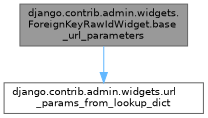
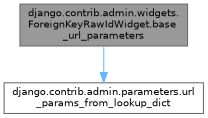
  digraph {
    rankdir=TB
    node [fontname=Helvetica fontsize=10 shape=box style=filled]
    n1 [color=gray40 fillcolor=grey60 fontcolor=black height=0.2 label="django.contrib.admin.widgets.\lForeignKeyRawIdWidget.base\l_url_parameters" width=0.4]
-   n2 [color=grey40 fillcolor=white height=0.2 label="django.contrib.admin.widgets.url\l_params_from_lookup_dict" width=0.4]
+   n2 [color=grey40 fillcolor=white height=0.2 label="django.contrib.admin.parameters.url\l_params_from_lookup_dict" width=0.4]
    n1 -> n2 [color=steelblue1 fontname=Helvetica fontsize=10 labelfontname=Helvetica labelfontsize=10 style=solid]
  }
